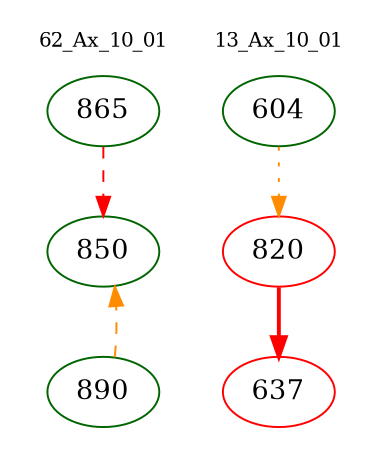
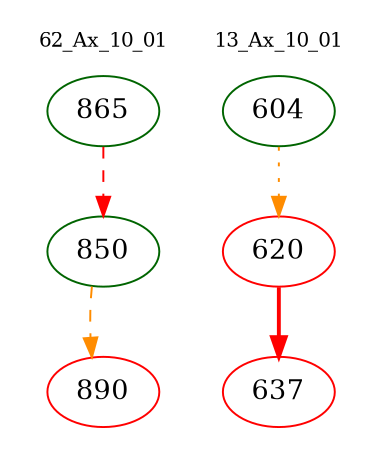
  digraph {
    node [color=darkgreen]
    edge [color=red style=dashed]
    n1 [label=865]
    n2 [label=850]
-   n3 [label=890]
+   n3 [color=red label=890]
    n4 [label=604]
-   n5 [color=red label=820]
+   n5 [color=red label=620]
    n6 [color=red label=637]
    subgraph cluster_1 {
      color=white
      fontsize=10
      label="62_Ax_10_01"
      n1
      n2
      n3
    }
    subgraph cluster_2 {
      color=white
      fontsize=10
      label="13_Ax_10_01"
      n4
      n5
      n6
    }
    n1 -> n2
-   n3 -> n2 [color=darkorange]
+   n2 -> n3 [color=darkorange]
    n4 -> n5 [color=darkorange style=dotted]
    n5 -> n6 [style=bold]
  }
